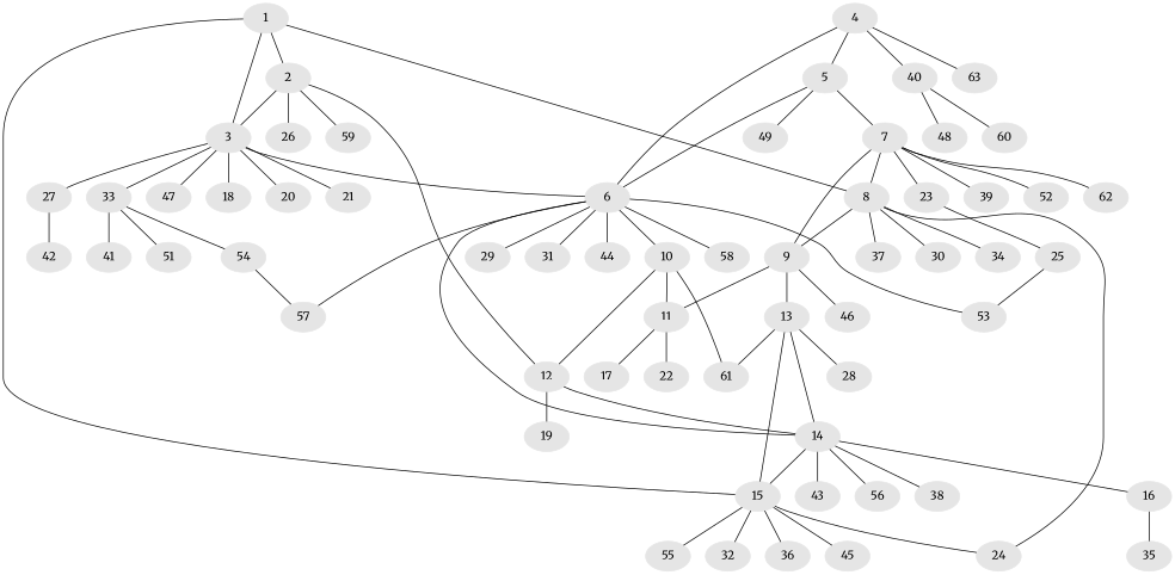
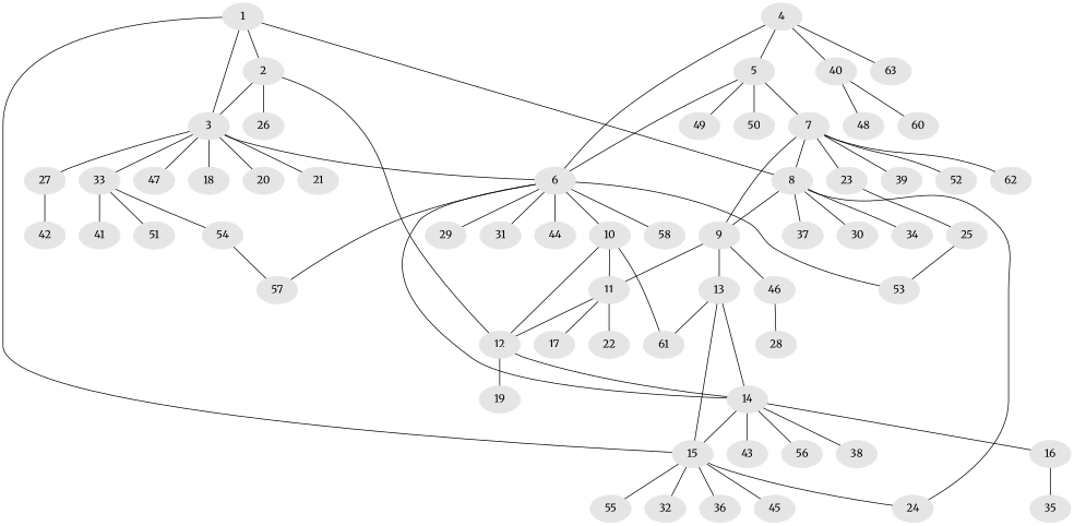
  graph {
    fontname=Merriweather
    node [color=gray90 fontname=Merriweather style=filled]
    edge [fontname=Merriweather]
    1
    2
    3
    8
    15
    12
    26
-   59
    6
    18
    20
    21
    27
    33
    47
    9
    24
    30
    34
    37
    32
    36
    45
    55
    14
    19
    10
    29
    31
    44
    53
    57
    58
    42
    41
    51
    54
    4
    5
    40
    63
    7
    49
+   50
    48
    60
    23
    39
    52
    62
    11
    61
    16
    38
    43
    56
    13
    46
    25
    17
    22
    28
    35
    1 -- 2
    1 -- 3
    1 -- 8
    1 -- 15
    2 -- 3
    2 -- 12
    2 -- 26
-   2 -- 59
    3 -- 6
    3 -- 18
    3 -- 20
    3 -- 21
    3 -- 27
    3 -- 33
    3 -- 47
    8 -- 9
    8 -- 24
    8 -- 30
    8 -- 34
    8 -- 37
    15 -- 24
    15 -- 32
    15 -- 36
    15 -- 45
    15 -- 55
    12 -- 14
    12 -- 19
    6 -- 14
    6 -- 10
    6 -- 29
    6 -- 31
    6 -- 44
    6 -- 53
    6 -- 57
    6 -- 58
    27 -- 42
    33 -- 41
    33 -- 51
    33 -- 54
    9 -- 11
    9 -- 13
    9 -- 46
    14 -- 15
    14 -- 16
    14 -- 38
    14 -- 43
    14 -- 56
    10 -- 12
    10 -- 11
    10 -- 61
    54 -- 57
    4 -- 6
    4 -- 5
    4 -- 40
    4 -- 63
    5 -- 6
    5 -- 7
    5 -- 49
+   5 -- 50
    40 -- 48
    40 -- 60
    7 -- 8
    7 -- 9
    7 -- 23
    7 -- 39
    7 -- 52
    7 -- 62
    23 -- 25
+   11 -- 12
    11 -- 17
    11 -- 22
    16 -- 35
    13 -- 15
    13 -- 14
    13 -- 61
-   13 -- 28
+   46 -- 28
    25 -- 53
  }
